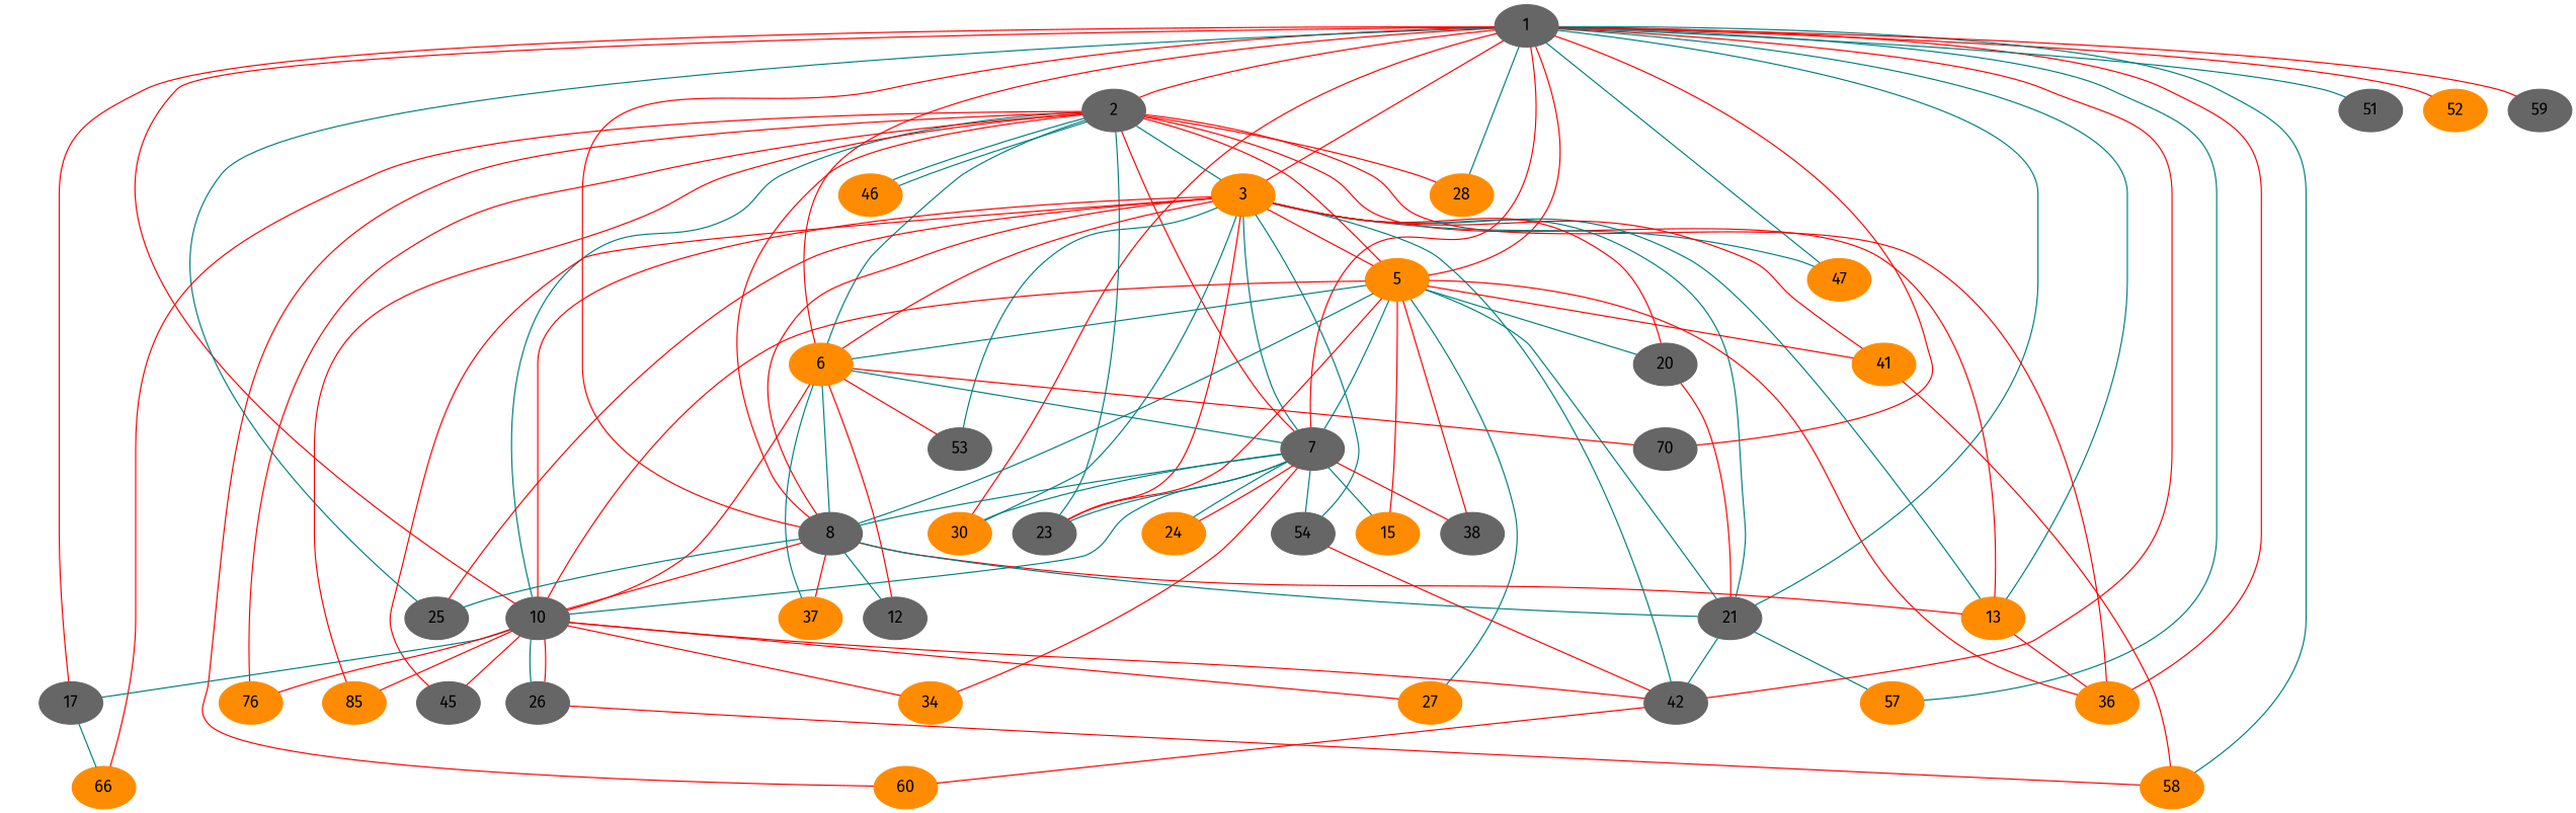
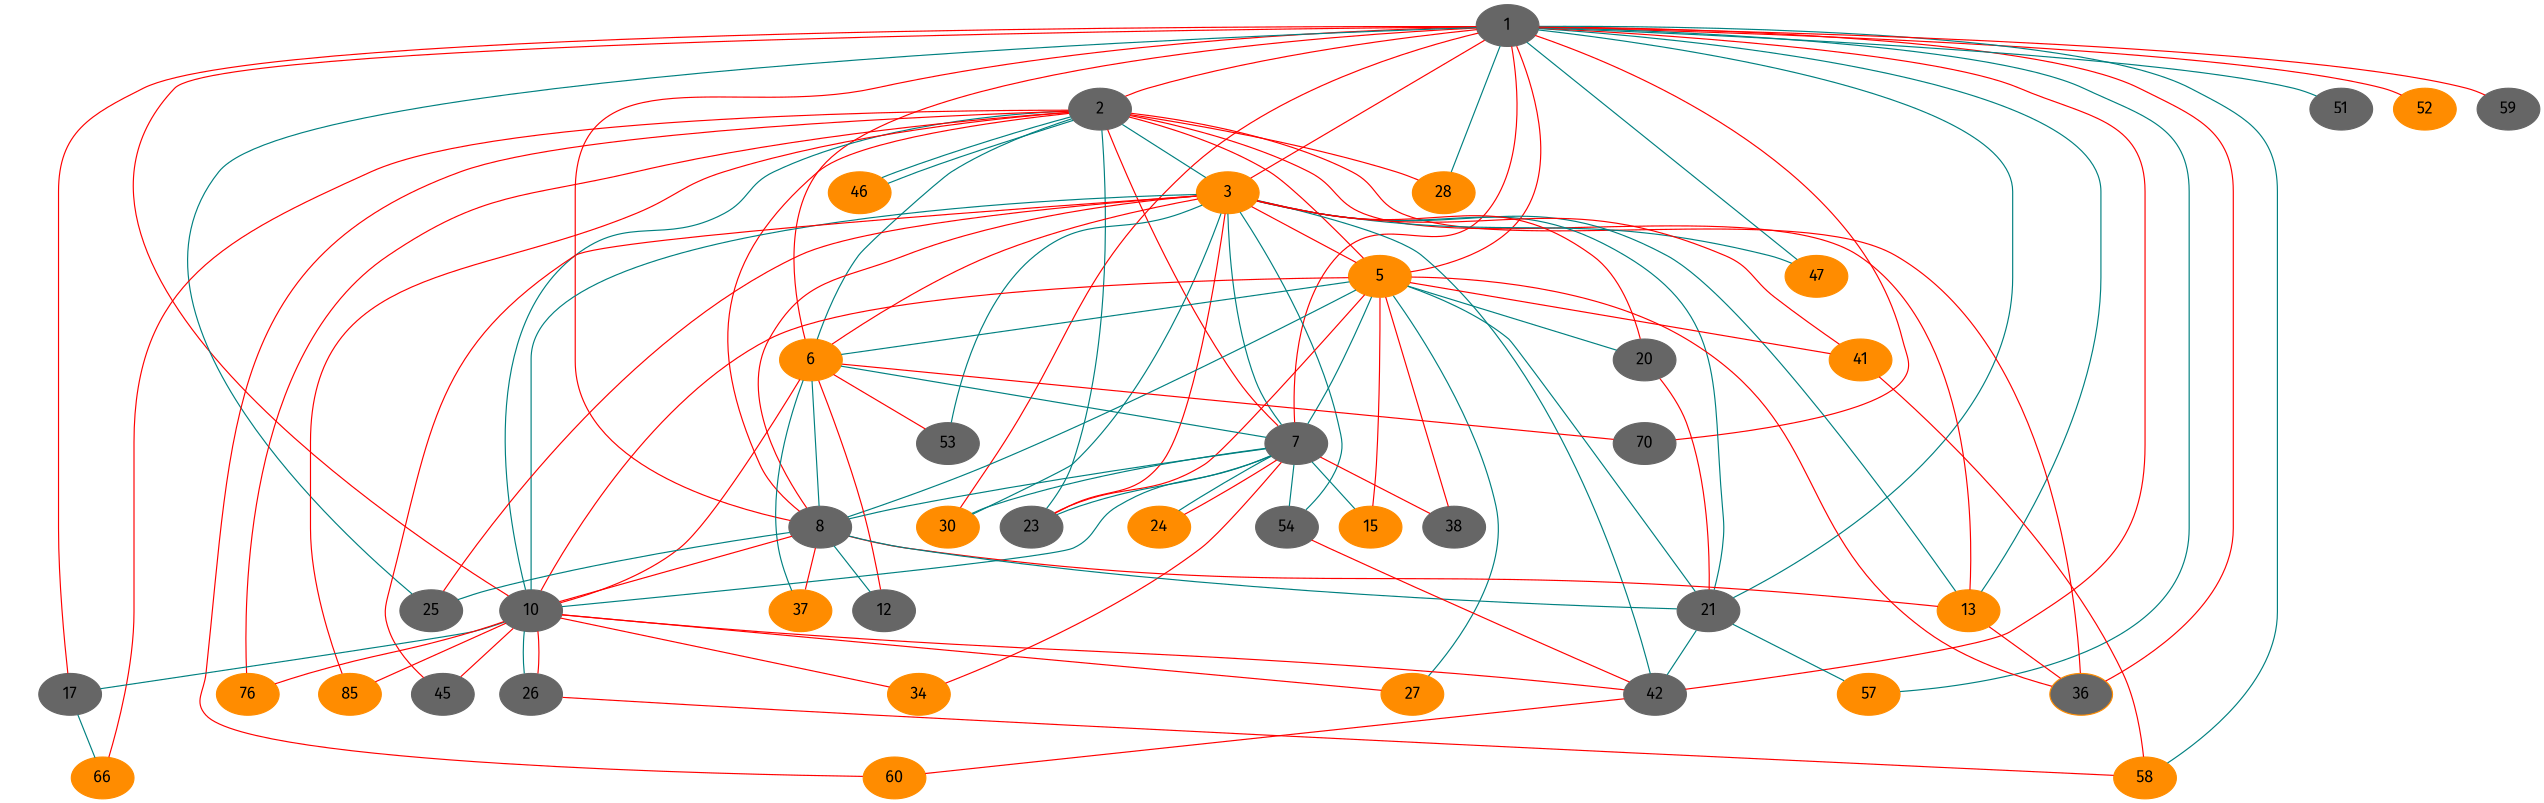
  graph {
    fontname="Fira Sans"
    node [color=darkorange fontname="Fira Sans" style=filled]
    edge [color=red fontname="Fira Sans"]
    1 [color=gray40 super="+4"]
    2 [color=gray40]
    3 [super="+9+40"]
    5
    6
    7 [color=gray40 super="+43+64+56"]
    8 [color=gray40 super="+74+83+11+19+39"]
    10 [color=gray40]
    13 [super="+27+32+31+18"]
    17 [color=gray40]
    21 [color=gray40 super="+65+29+49"]
    25 [color=gray40 super="+81+71"]
    28 [super="+67"]
    30 [super="+33"]
-   36 [super="+68+80+55+62"]
+   36 [super="+68+80+55+62" fillcolor=gray40]
    42 [color=gray40 super="+63+72"]
    47
    51 [color=gray40]
    52
    57
    58
    59 [color=gray40]
    70 [color=gray40]
    23 [color=gray40 super="+44+48"]
    46
    60
    66
    76
    85
    20 [color=gray40]
    41
    45 [color=gray40]
    53 [color=gray40]
    54 [color=gray40]
    15
    n36 [label=27]
    38 [color=gray40]
    12 [color=gray40]
    37 [super="+84"]
    24
    34
    26 [color=gray40 super="+86"]
    1 -- 2 [weight=2]
    1 -- 3 [weight=4]
    1 -- 5 [weight=2]
    1 -- 6 [weight=2]
    1 -- 7 [weight=3]
    1 -- 8 [weight=4]
    1 -- 10 [weight=2]
    1 -- 13 [color=teal weight=2]
    1 -- 17
    1 -- 21 [color=teal]
    1 -- 25 [color=teal weight=2]
    1 -- 28 [color=teal]
    1 -- 30
    1 -- 36 [weight=3]
    1 -- 42 [weight=3]
    1 -- 47 [color=teal]
    1 -- 51 [color=teal weight=2]
    1 -- 52
    1 -- 57 [color=teal]
    1 -- 58 [color=teal]
    1 -- 59 [weight=2]
    1 -- 70
    2 -- 3 [color=teal weight=3]
    2 -- 5
    2 -- 6 [color=teal]
    2 -- 7
    2 -- 8
    2 -- 10 [color=teal]
    2 -- 13 [weight=3]
    2 -- 28
    2 -- 36
    2 -- 23 [color=teal]
    2 -- 46 [color=teal]
    2 -- 46 [color=teal]
    2 -- 60
    2 -- 66
    2 -- 76
    2 -- 85
    3 -- 5 [weight=3]
    3 -- 6 [weight=2]
    3 -- 7 [color=teal weight=4]
    3 -- 8 [weight=4]
-   3 -- 10 [weight=2]
+   3 -- 10 [color=teal weight=2]
    3 -- 13 [color=teal]
    3 -- 21 [color=teal]
    3 -- 25
    3 -- 30 [color=teal]
    3 -- 42 [color=teal]
    3 -- 47 [color=teal]
    3 -- 23
    3 -- 20
    3 -- 41
    3 -- 45
    3 -- 53 [color=teal]
    3 -- 54 [color=teal]
    5 -- 6 [color=teal]
    5 -- 7 [color=teal weight=2]
    5 -- 8 [color=teal weight=3]
    5 -- 10
    5 -- 21 [color=teal]
    5 -- 36
    5 -- 23
    5 -- 20 [color=teal]
    5 -- 41
    5 -- 15
    5 -- n36 [color=teal]
    5 -- 38
    6 -- 7 [color=teal]
    6 -- 8 [color=teal]
    6 -- 10
    6 -- 70
    6 -- 53
    6 -- 12
    6 -- 37 [color=teal]
    7 -- 8 [color=teal]
    7 -- 10 [color=teal]
    7 -- 30 [color=teal]
    7 -- 23 [color=teal]
    7 -- 54 [color=teal]
    7 -- 15 [color=teal]
    7 -- 38
    7 -- 24 [color=teal]
    7 -- 24
    7 -- 34
    8 -- 10
    8 -- 13
    8 -- 21 [color=teal weight=2]
    8 -- 25 [color=teal]
    8 -- 12 [color=teal]
    8 -- 37 [weight=2]
    10 -- 17 [color=teal]
    10 -- 42
    10 -- 76
    10 -- 85
    10 -- 45
    10 -- n36
    10 -- 34
    10 -- 26 [color=teal]
    10 -- 26
    13 -- 36
    17 -- 66 [color=teal]
    21 -- 42 [color=teal]
    21 -- 57 [color=teal]
    42 -- 60
    20 -- 21 [weight=2]
    41 -- 58
    54 -- 42
    26 -- 58
  }
